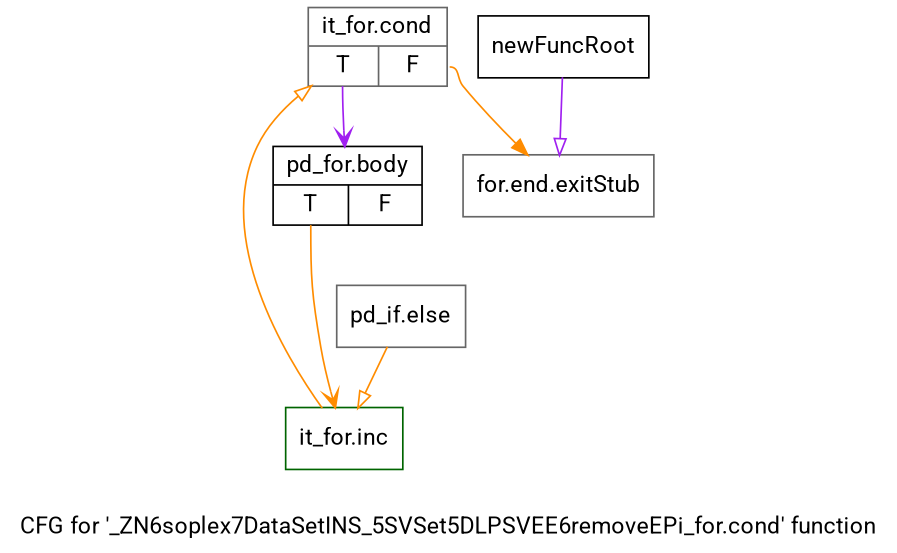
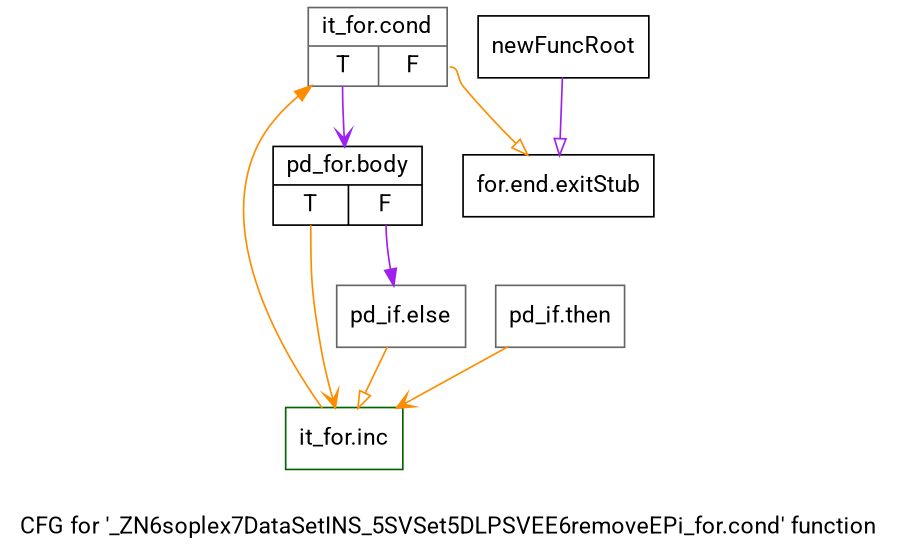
  digraph {
    fontname=Roboto
    label="CFG for '_ZN6soplex7DataSetINS_5SVSet5DLPSVEE6removeEPi_for.cond' function"
    node [color=gray40 fontname=Roboto shape=record]
    edge [arrowhead=onormal color=darkorange fontname=Roboto]
    n1 [color=black label="{newFuncRoot}"]
-   n2 [label="{for.end.exitStub}"]
+   n2 [color=black label="{for.end.exitStub}"]
    n3 [label="{it_for.cond|{<s0>T|<s1>F}}"]
    n4 [color=black label="{pd_for.body|{<s0>T|<s1>F}}"]
    n5 [label="{pd_if.else}"]
    n6 [color=darkgreen label="{it_for.inc}"]
+   n7 [label="{pd_if.then}"]
    n1 -> n2 [color=purple]
-   n3 -> n2 [arrowhead=normal tailport=s1]
+   n3 -> n2 [tailport=s1]
    n3 -> n4 [arrowhead=vee color=purple tailport=s0]
+   n4 -> n5 [arrowhead=normal color=purple tailport=s1]
    n4 -> n6 [arrowhead=vee tailport=s0]
    n5 -> n6
-   n6 -> n3
+   n6 -> n3 [arrowhead=normal]
+   n7 -> n6 [arrowhead=vee]
  }
